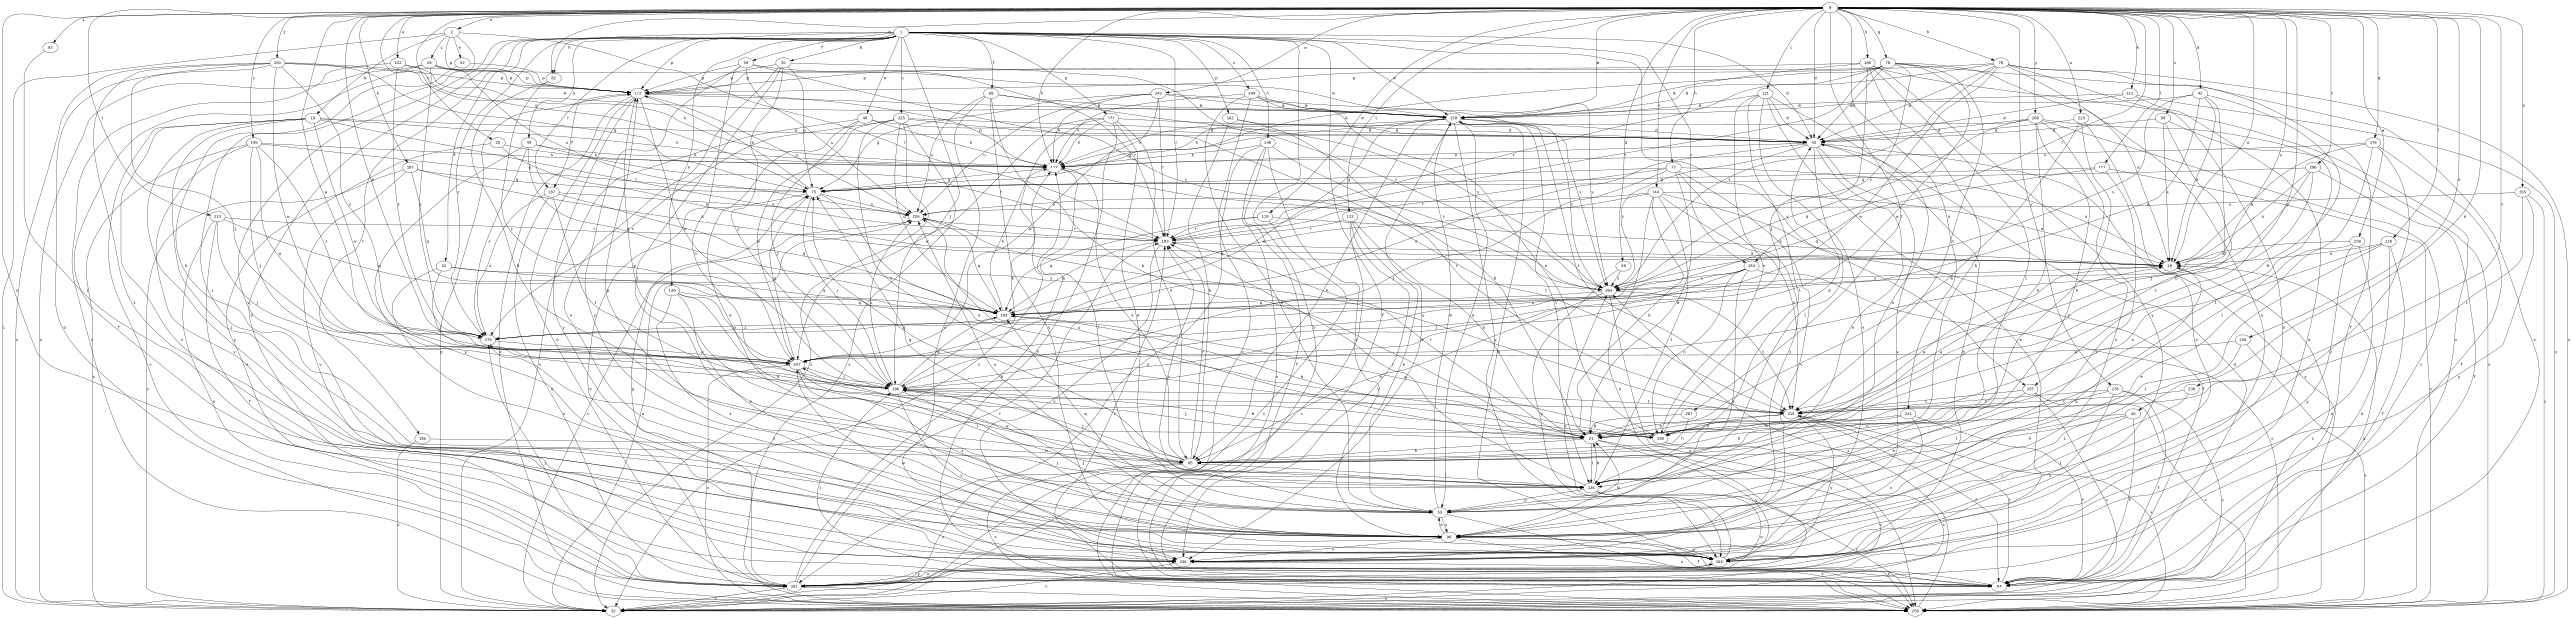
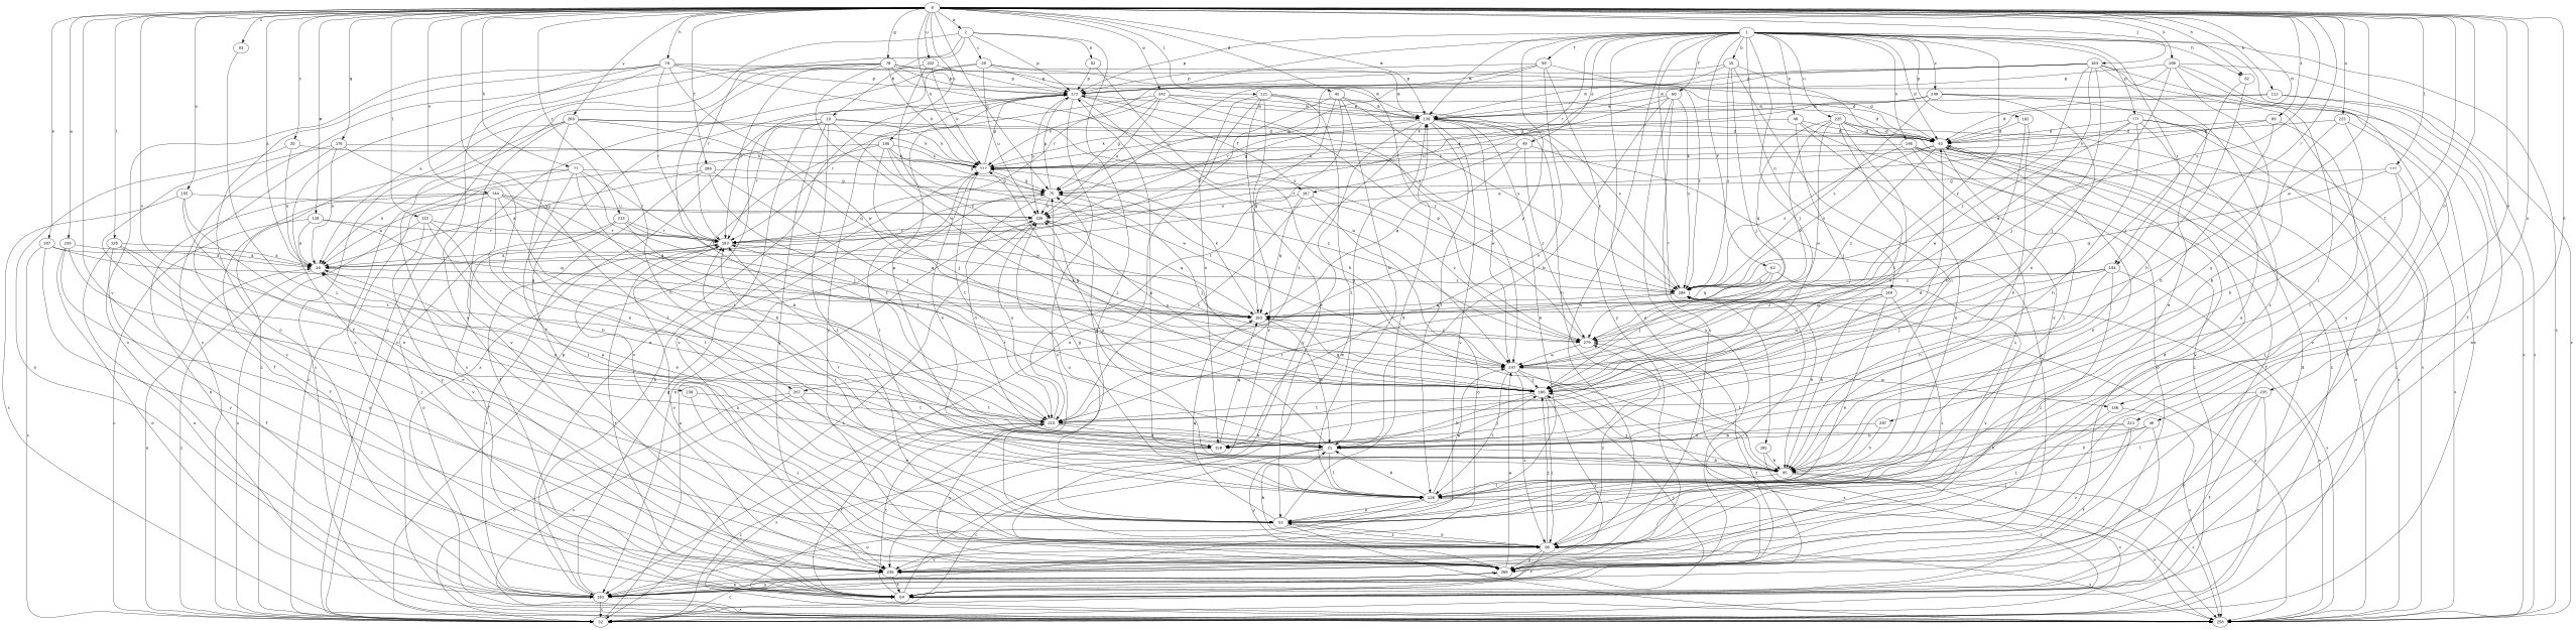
  strict digraph {
    fontname="Liberation Mono"
    node [fontname="Liberation Mono"]
    edge [fontname="Liberation Mono"]
    0
    2
    10
    25
-   38
    42
    43
    46
    70
    75
    77
    78
    82
    89
    93
    103
    107
    108
    112
    117
    119
    121
    123
    126
    127
    139
    144
    155
    156
    176
    184
    195
    204
    206
    207
    213
    221
    222
    223
    230
    235
    236
    239
    242
    247
    260
    267
    172
    193
    19
    28
    32
    52
    96
    161
    268
    21
    183
    215
    258
    279
    128
    53
    64
    85
    150
    106
    226
    1
    15
    48
    49
    59
    60
    62
    146
    149
    162
    171
    185
    187
    225
    249
    0 -> 2 [label=a]
    0 -> 10 [label=a]
    0 -> 25 [label=c]
-   0 -> 38 [label=d]
    0 -> 42 [label=d]
    0 -> 43 [label=d]
    0 -> 46 [label=e]
    0 -> 70 [label=g]
    0 -> 75 [label=g]
    0 -> 77 [label=h]
    0 -> 78 [label=h]
    0 -> 82 [label=h]
    0 -> 89 [label=i]
    0 -> 93 [label=i]
    0 -> 103 [label=j]
    0 -> 107 [label=k]
    0 -> 108 [label=k]
    0 -> 112 [label=k]
    0 -> 117 [label=k]
    0 -> 119 [label=m]
    0 -> 121 [label=l]
    0 -> 123 [label=l]
    0 -> 126 [label=l]
    0 -> 127 [label=l]
    0 -> 139 [label=m]
    0 -> 144 [label=n]
    0 -> 155 [label=o]
    0 -> 156 [label=o]
    0 -> 176 [label=q]
    0 -> 184 [label=r]
    0 -> 195 [label=s]
    0 -> 204 [label=s]
    0 -> 206 [label=t]
    0 -> 207 [label=t]
    0 -> 213 [label=t]
    0 -> 221 [label=u]
    0 -> 222 [label=u]
    0 -> 223 [label=u]
    0 -> 230 [label=v]
    0 -> 235 [label=v]
    0 -> 236 [label=v]
    0 -> 239 [label=w]
    0 -> 242 [label=w]
    0 -> 247 [label=w]
    0 -> 260 [label=y]
    0 -> 267 [label=y]
    2 -> 172 [label=p]
    2 -> 193 [label=r]
    2 -> 19 [label=b]
    2 -> 28 [label=c]
    2 -> 32 [label=c]
    2 -> 52 [label=e]
    2 -> 96 [label=i]
    10 -> 204 [label=s]
    10 -> 32 [label=c]
    25 -> 10 [label=a]
    25 -> 117 [label=k]
    25 -> 161 [label=o]
-   38 -> 204 [label=s]
-   38 -> 268 [label=y]
    42 -> 10 [label=a]
    42 -> 139 [label=m]
    42 -> 204 [label=s]
    42 -> 21 [label=b]
    42 -> 183 [label=q]
    42 -> 215 [label=t]
    43 -> 117 [label=k]
    43 -> 204 [label=s]
    43 -> 236 [label=v]
    43 -> 258 [label=x]
    43 -> 279 [label=z]
    43 -> 128 [label=l]
    43 -> 53 [label=e]
    46 -> 96 [label=i]
    46 -> 64 [label=f]
    46 -> 85 [label=h]
    46 -> 150 [label=n]
    70 -> 10 [label=a]
    70 -> 43 [label=d]
    70 -> 117 [label=k]
    70 -> 139 [label=m]
    70 -> 204 [label=s]
    70 -> 247 [label=w]
    70 -> 172 [label=p]
    70 -> 193 [label=r]
    70 -> 32 [label=c]
    70 -> 215 [label=t]
    75 -> 172 [label=p]
    75 -> 161 [label=o]
    75 -> 150 [label=n]
    75 -> 106 [label=j]
    75 -> 226 [label=u]
    77 -> 10 [label=a]
    77 -> 75 [label=g]
    77 -> 236 [label=v]
    77 -> 193 [label=r]
    77 -> 96 [label=i]
    77 -> 21 [label=b]
    77 -> 106 [label=j]
    78 -> 43 [label=d]
    78 -> 204 [label=s]
    78 -> 247 [label=w]
    78 -> 172 [label=p]
    78 -> 193 [label=r]
    78 -> 161 [label=o]
    78 -> 268 [label=y]
    78 -> 258 [label=x]
    78 -> 64 [label=f]
    82 -> 85 [label=h]
    82 -> 106 [label=j]
    89 -> 10 [label=a]
    89 -> 43 [label=d]
    89 -> 21 [label=b]
    89 -> 128 [label=l]
    93 -> 96 [label=i]
    103 -> 75 [label=g]
    103 -> 139 [label=m]
    103 -> 247 [label=w]
    103 -> 172 [label=p]
    103 -> 32 [label=c]
    103 -> 96 [label=i]
    103 -> 161 [label=o]
    103 -> 279 [label=z]
    103 -> 106 [label=j]
    107 -> 10 [label=a]
-   107 -> 75 [label=g]
    107 -> 236 [label=v]
    107 -> 32 [label=c]
    107 -> 183 [label=q]
    108 -> 139 [label=m]
    108 -> 172 [label=p]
    108 -> 268 [label=y]
    108 -> 258 [label=x]
    108 -> 128 [label=l]
-   108 -> 85 [label=h]
+   108 -> 85 [label=y]
    108 -> 106 [label=j]
    112 -> 43 [label=d]
    112 -> 139 [label=m]
    112 -> 161 [label=o]
    112 -> 258 [label=x]
    117 -> 75 [label=g]
    117 -> 172 [label=p]
    117 -> 215 [label=t]
    117 -> 128 [label=l]
    119 -> 10 [label=a]
    119 -> 193 [label=r]
    119 -> 32 [label=c]
    119 -> 183 [label=q]
    121 -> 43 [label=d]
    121 -> 139 [label=m]
    121 -> 236 [label=v]
    121 -> 161 [label=o]
    121 -> 128 [label=l]
    121 -> 53 [label=e]
    121 -> 150 [label=n]
    123 -> 236 [label=v]
    123 -> 193 [label=r]
    123 -> 32 [label=c]
    123 -> 21 [label=b]
    123 -> 53 [label=e]
    126 -> 10 [label=a]
    126 -> 96 [label=i]
    126 -> 161 [label=o]
    126 -> 64 [label=f]
    126 -> 150 [label=n]
    127 -> 75 [label=g]
    127 -> 96 [label=i]
    127 -> 183 [label=q]
    127 -> 258 [label=x]
    139 -> 43 [label=d]
    139 -> 75 [label=g]
    139 -> 117 [label=k]
    139 -> 204 [label=s]
    139 -> 236 [label=v]
    139 -> 247 [label=w]
    139 -> 268 [label=y]
    139 -> 215 [label=t]
    139 -> 128 [label=l]
    139 -> 53 [label=e]
    139 -> 85 [label=h]
    144 -> 10 [label=a]
    144 -> 161 [label=o]
    144 -> 21 [label=b]
    144 -> 183 [label=q]
    144 -> 215 [label=t]
    144 -> 128 [label=l]
    144 -> 64 [label=f]
    144 -> 226 [label=u]
    155 -> 268 [label=y]
    155 -> 215 [label=t]
    155 -> 258 [label=x]
    155 -> 226 [label=u]
-   156 -> 247 [label=w]
+   247 -> 156 [label=w]
    156 -> 96 [label=i]
    156 -> 258 [label=x]
    176 -> 10 [label=a]
    176 -> 117 [label=k]
    176 -> 236 [label=v]
    176 -> 128 [label=l]
    176 -> 64 [label=f]
    184 -> 204 [label=s]
    184 -> 96 [label=i]
    184 -> 258 [label=x]
    184 -> 279 [label=z]
    184 -> 150 [label=n]
    184 -> 106 [label=j]
    195 -> 75 [label=g]
    195 -> 117 [label=k]
    195 -> 236 [label=v]
    195 -> 247 [label=w]
    195 -> 32 [label=c]
    195 -> 279 [label=z]
    195 -> 106 [label=j]
    204 -> 183 [label=q]
    204 -> 215 [label=t]
    204 -> 258 [label=x]
    204 -> 85 [label=h]
    206 -> 10 [label=a]
    206 -> 75 [label=g]
    206 -> 215 [label=t]
    206 -> 64 [label=f]
    206 -> 106 [label=j]
    207 -> 21 [label=b]
    207 -> 85 [label=h]
    213 -> 193 [label=r]
    213 -> 161 [label=o]
    213 -> 183 [label=q]
    213 -> 64 [label=f]
    213 -> 106 [label=j]
    221 -> 236 [label=v]
    221 -> 21 [label=b]
    221 -> 64 [label=f]
    221 -> 85 [label=h]
    222 -> 117 [label=k]
    222 -> 172 [label=p]
    222 -> 258 [label=x]
    222 -> 279 [label=z]
    223 -> 43 [label=d]
    223 -> 236 [label=v]
    223 -> 21 [label=b]
    223 -> 85 [label=h]
    230 -> 96 [label=i]
    230 -> 215 [label=t]
    235 -> 32 [label=c]
    235 -> 268 [label=y]
    235 -> 215 [label=t]
    235 -> 128 [label=l]
    235 -> 64 [label=f]
    236 -> 32 [label=c]
    236 -> 64 [label=f]
    239 -> 10 [label=a]
    239 -> 161 [label=o]
    239 -> 268 [label=y]
    239 -> 53 [label=e]
    242 -> 75 [label=g]
    242 -> 117 [label=k]
    242 -> 139 [label=m]
    242 -> 204 [label=s]
    242 -> 247 [label=w]
    242 -> 193 [label=r]
    242 -> 226 [label=u]
    247 -> 75 [label=g]
    247 -> 96 [label=i]
    247 -> 258 [label=x]
    247 -> 128 [label=l]
    247 -> 106 [label=j]
    260 -> 43 [label=d]
    260 -> 117 [label=k]
    260 -> 236 [label=v]
    260 -> 32 [label=c]
    260 -> 183 [label=q]
    260 -> 258 [label=x]
    260 -> 53 [label=e]
    260 -> 85 [label=h]
    267 -> 32 [label=c]
    267 -> 215 [label=t]
    267 -> 258 [label=x]
    267 -> 53 [label=e]
    172 -> 139 [label=m]
    172 -> 247 [label=w]
    172 -> 161 [label=o]
    172 -> 268 [label=y]
    172 -> 258 [label=x]
    172 -> 226 [label=u]
    172 -> 187 [label=f]
    193 -> 10 [label=a]
    193 -> 236 [label=v]
    193 -> 183 [label=q]
    19 -> 43 [label=d]
    19 -> 117 [label=k]
    19 -> 236 [label=v]
    19 -> 247 [label=w]
    19 -> 193 [label=r]
    19 -> 96 [label=i]
    19 -> 268 [label=y]
    19 -> 258 [label=x]
    28 -> 139 [label=m]
    28 -> 172 [label=p]
    28 -> 32 [label=c]
    28 -> 279 [label=z]
    28 -> 64 [label=f]
    28 -> 226 [label=u]
    32 -> 10 [label=a]
    32 -> 172 [label=p]
    32 -> 226 [label=u]
    52 -> 172 [label=p]
    52 -> 85 [label=h]
    96 -> 10 [label=a]
    96 -> 236 [label=v]
    96 -> 268 [label=y]
    96 -> 21 [label=b]
    96 -> 258 [label=x]
    96 -> 279 [label=z]
    96 -> 53 [label=e]
    96 -> 64 [label=f]
    96 -> 106 [label=j]
    161 -> 75 [label=g]
    161 -> 117 [label=k]
    161 -> 193 [label=r]
    161 -> 32 [label=c]
    161 -> 268 [label=y]
    161 -> 258 [label=x]
    161 -> 279 [label=z]
    268 -> 43 [label=d]
    268 -> 204 [label=s]
    268 -> 247 [label=w]
    268 -> 161 [label=o]
    21 -> 10 [label=a]
    21 -> 193 [label=r]
    21 -> 32 [label=c]
    21 -> 268 [label=y]
    21 -> 128 [label=l]
    21 -> 85 [label=h]
    21 -> 106 [label=j]
    21 -> 226 [label=u]
    183 -> 117 [label=k]
    183 -> 21 [label=b]
    183 -> 279 [label=z]
    215 -> 268 [label=y]
    215 -> 21 [label=b]
    215 -> 258 [label=x]
    215 -> 64 [label=f]
    215 -> 150 [label=n]
    215 -> 226 [label=u]
    258 -> 204 [label=s]
    279 -> 247 [label=w]
-   279 -> 0 [label=p]
+   279 -> 172 [label=p]
    128 -> 75 [label=g]
    128 -> 247 [label=w]
    128 -> 172 [label=p]
    128 -> 193 [label=r]
    128 -> 161 [label=o]
    128 -> 21 [label=b]
    128 -> 258 [label=x]
    128 -> 53 [label=e]
    53 -> 139 [label=m]
    53 -> 193 [label=r]
    53 -> 96 [label=i]
    53 -> 183 [label=q]
    53 -> 258 [label=x]
    53 -> 226 [label=u]
    64 -> 43 [label=d]
    64 -> 139 [label=m]
    64 -> 193 [label=r]
    64 -> 215 [label=t]
    64 -> 106 [label=j]
    85 -> 75 [label=g]
    85 -> 117 [label=k]
    85 -> 193 [label=r]
    85 -> 32 [label=c]
    85 -> 258 [label=x]
    85 -> 128 [label=l]
    85 -> 106 [label=j]
    150 -> 10 [label=a]
    150 -> 43 [label=d]
    150 -> 172 [label=p]
    150 -> 32 [label=c]
    150 -> 183 [label=q]
    106 -> 117 [label=k]
    106 -> 96 [label=i]
    106 -> 268 [label=y]
    106 -> 21 [label=b]
    106 -> 183 [label=q]
    106 -> 215 [label=t]
    106 -> 226 [label=u]
    226 -> 193 [label=r]
    226 -> 32 [label=c]
    226 -> 183 [label=q]
    1 -> 43 [label=d]
    1 -> 82 [label=h]
    1 -> 139 [label=m]
    1 -> 184 [label=r]
    1 -> 236 [label=v]
    1 -> 267 [label=y]
    1 -> 172 [label=p]
    1 -> 193 [label=r]
    1 -> 161 [label=o]
    1 -> 258 [label=x]
    1 -> 279 [label=z]
    1 -> 64 [label=f]
    1 -> 106 [label=j]
    1 -> 15 [label=b]
    1 -> 48 [label=e]
    1 -> 49 [label=e]
    1 -> 59 [label=f]
    1 -> 60 [label=f]
    1 -> 62 [label=f]
    1 -> 146 [label=n]
    1 -> 149 [label=n]
    1 -> 162 [label=p]
    1 -> 171 [label=p]
    1 -> 185 [label=r]
    1 -> 187 [label=r]
    1 -> 225 [label=u]
    1 -> 249 [label=x]
    15 -> 75 [label=g]
    15 -> 204 [label=s]
    15 -> 236 [label=v]
    15 -> 172 [label=p]
    15 -> 128 [label=l]
    15 -> 106 [label=j]
    48 -> 43 [label=d]
    48 -> 117 [label=k]
    48 -> 32 [label=c]
    48 -> 53 [label=e]
    48 -> 106 [label=j]
    49 -> 117 [label=k]
    49 -> 193 [label=r]
    49 -> 268 [label=y]
    49 -> 183 [label=q]
    49 -> 279 [label=z]
    59 -> 204 [label=s]
    59 -> 172 [label=p]
    59 -> 193 [label=r]
    59 -> 268 [label=y]
    59 -> 150 [label=n]
    59 -> 226 [label=u]
    60 -> 139 [label=m]
    60 -> 204 [label=s]
    60 -> 236 [label=v]
    60 -> 268 [label=y]
    60 -> 21 [label=b]
    60 -> 226 [label=u]
    62 -> 204 [label=s]
    62 -> 236 [label=v]
    62 -> 183 [label=q]
    62 -> 106 [label=j]
    146 -> 117 [label=k]
    146 -> 204 [label=s]
    146 -> 96 [label=i]
    146 -> 161 [label=o]
    146 -> 258 [label=x]
    146 -> 64 [label=f]
    149 -> 247 [label=w]
    149 -> 96 [label=i]
    149 -> 183 [label=q]
    149 -> 53 [label=e]
    149 -> 85 [label=h]
    162 -> 43 [label=d]
    162 -> 21 [label=b]
    162 -> 85 [label=h]
    171 -> 43 [label=d]
    171 -> 117 [label=k]
    171 -> 247 [label=w]
    171 -> 32 [label=c]
    171 -> 53 [label=e]
    171 -> 64 [label=f]
    171 -> 85 [label=h]
    185 -> 32 [label=c]
    185 -> 85 [label=h]
    187 -> 161 [label=o]
    187 -> 183 [label=q]
    187 -> 215 [label=t]
    187 -> 279 [label=z]
    187 -> 226 [label=u]
    225 -> 43 [label=d]
    225 -> 247 [label=w]
    225 -> 32 [label=c]
    225 -> 183 [label=q]
    225 -> 215 [label=t]
    225 -> 258 [label=x]
    225 -> 279 [label=z]
    225 -> 150 [label=n]
    249 -> 117 [label=k]
    249 -> 139 [label=m]
    249 -> 204 [label=s]
    249 -> 258 [label=x]
    249 -> 53 [label=e]
    249 -> 150 [label=n]
  }
